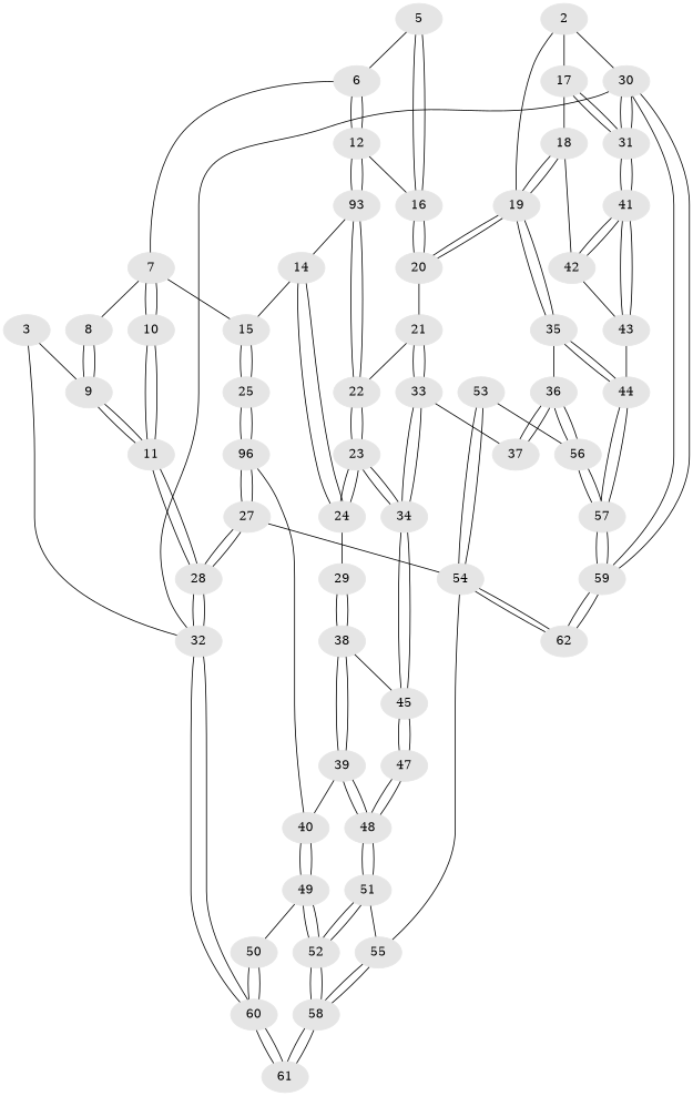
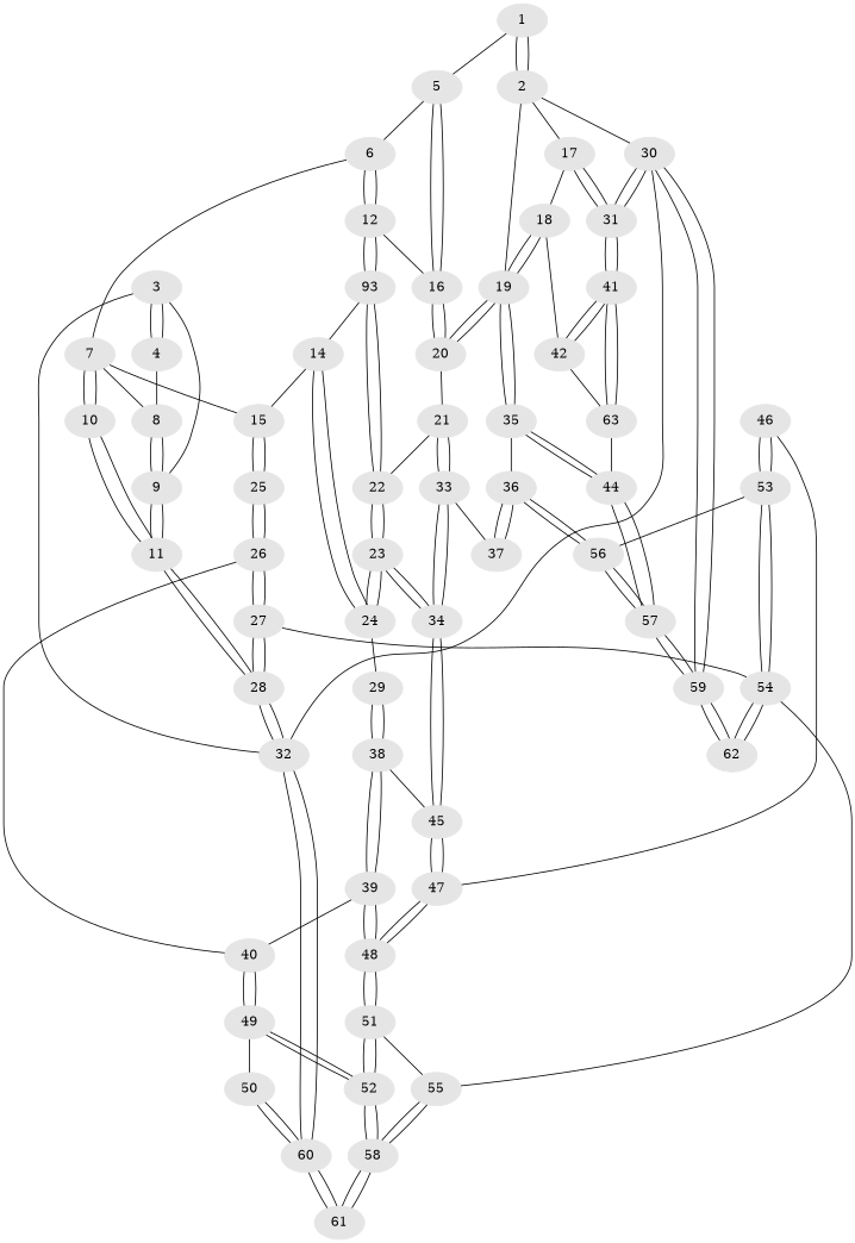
  graph {
    node [color=gray90 style=filled]
+   1
    2
    5
    17
    30
    19
    6
    16
    3
+   4
    9
    32
    18
    31
    59
    8
    11
    60
    7
    12
    20
    10
    15
    n24 [label=93]
    28
    25
    14
    22
    24
    23
    29
-   26 [label=96]
+   26
    21
    42
    41
    35
-   43
+   43 [label=63]
    36
    44
    33
    34
    37
    45
    38
    27
    40
    54
    49
    50
    39
    62
    61
    47
    56
    57
+   46
    53
    48
    51
    52
    55
    58
+   1 -- 2
+   1 -- 2
+   1 -- 5
    2 -- 17
    2 -- 30
    2 -- 19
    5 -- 6
    5 -- 16
    5 -- 16
    17 -- 18
    17 -- 31
    17 -- 31
    30 -- 32
    30 -- 31
    30 -- 31
    30 -- 59
    30 -- 59
    19 -- 20
    19 -- 20
    19 -- 35
    19 -- 35
    6 -- 7
    6 -- 12
    6 -- 12
    16 -- 20
    16 -- 20
+   3 -- 4
+   3 -- 4
    3 -- 9
    3 -- 32
+   4 -- 8
    9 -- 11
    9 -- 11
    32 -- 60
    32 -- 60
    18 -- 19
    18 -- 19
    18 -- 42
    31 -- 41
    31 -- 41
    59 -- 62
    59 -- 62
    8 -- 9
    8 -- 9
    11 -- 28
    11 -- 28
    60 -- 61
    60 -- 61
    7 -- 8
    7 -- 10
    7 -- 10
    7 -- 15
    12 -- 16
    12 -- n24
    12 -- n24
    20 -- 21
    10 -- 11
    10 -- 11
    15 -- 25
    15 -- 25
    n24 -- 14
    n24 -- 22
    n24 -- 22
    28 -- 32
    28 -- 32
    25 -- 26
    25 -- 26
    14 -- 15
    14 -- 24
    14 -- 24
    22 -- 23
    22 -- 23
    24 -- 29
    23 -- 24
    23 -- 24
    23 -- 34
    23 -- 34
    29 -- 38
    29 -- 38
    26 -- 27
    26 -- 27
    26 -- 40
    21 -- 22
    21 -- 33
    21 -- 33
    42 -- 43
    41 -- 42
    41 -- 42
    41 -- 43
    41 -- 43
    35 -- 36
    35 -- 44
    35 -- 44
    43 -- 44
    36 -- 37
    36 -- 37
    36 -- 56
    36 -- 56
    44 -- 57
    44 -- 57
    33 -- 34
    33 -- 34
    33 -- 37
    34 -- 45
    34 -- 45
    45 -- 47
    45 -- 47
    38 -- 45
    38 -- 39
    38 -- 39
    27 -- 28
    27 -- 28
    27 -- 54
    40 -- 49
    40 -- 49
    54 -- 62
    54 -- 62
    54 -- 55
    49 -- 50
    49 -- 52
    49 -- 52
    50 -- 60
    50 -- 60
    39 -- 40
    39 -- 48
    39 -- 48
    47 -- 48
    47 -- 48
    56 -- 57
    56 -- 57
    57 -- 59
    57 -- 59
+   46 -- 47
+   46 -- 53
+   46 -- 53
    53 -- 54
    53 -- 54
    53 -- 56
    48 -- 51
    48 -- 51
    51 -- 52
    51 -- 52
    51 -- 55
    52 -- 58
    52 -- 58
    55 -- 58
    55 -- 58
    58 -- 61
    58 -- 61
  }
